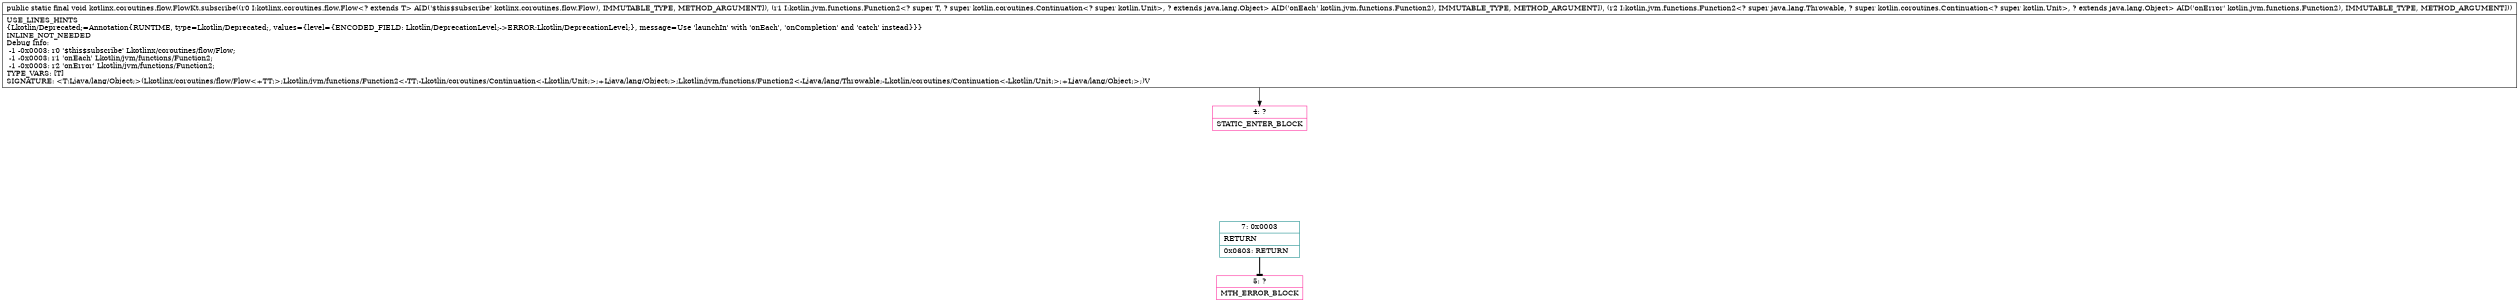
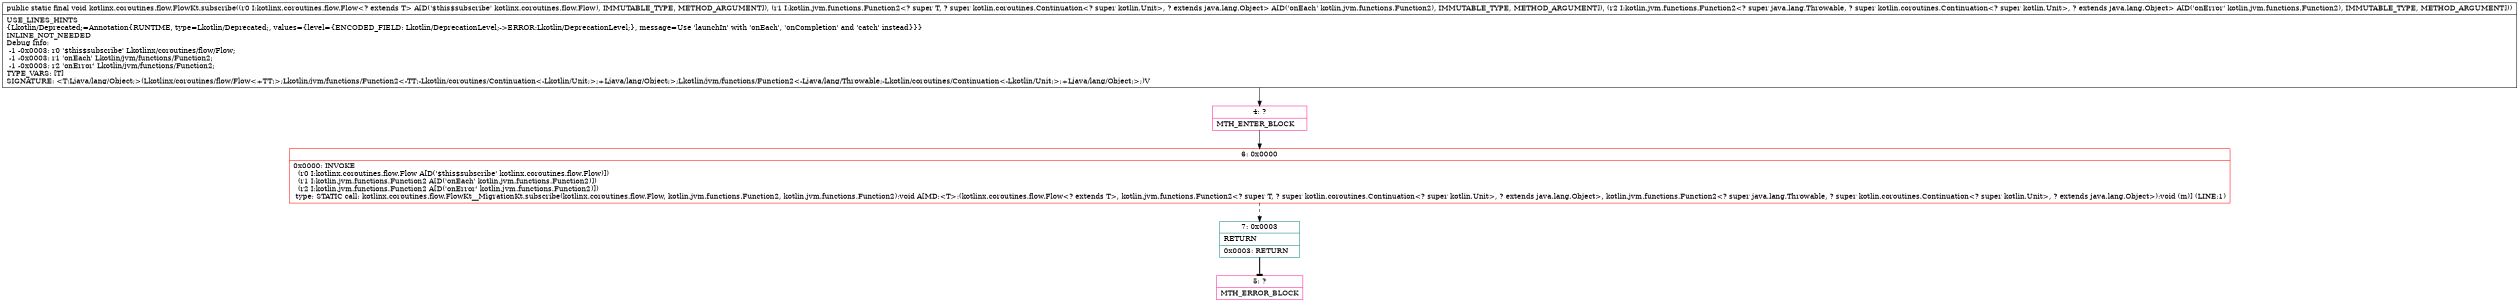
  digraph {
    node [color=deeppink shape=record]
    edge [arrowhead=normal style=solid]
-   n1 [label="{4\:\ ?|STATIC_ENTER_BLOCK\l}"]
-   n3 [color=teal label="{7\:\ 0x0003|RETURN\l|0x0603: RETURN   \l}"]
+   n1 [label="{4\:\ ?|MTH_ENTER_BLOCK\l}"]
+   n2 [color=red label="{6\:\ 0x0000|0x0000: INVOKE  \l  (r0 I:kotlinx.coroutines.flow.Flow A[D('$this$subscribe' kotlinx.coroutines.flow.Flow)])\l  (r1 I:kotlin.jvm.functions.Function2 A[D('onEach' kotlin.jvm.functions.Function2)])\l  (r2 I:kotlin.jvm.functions.Function2 A[D('onError' kotlin.jvm.functions.Function2)])\l type: STATIC call: kotlinx.coroutines.flow.FlowKt__MigrationKt.subscribe(kotlinx.coroutines.flow.Flow, kotlin.jvm.functions.Function2, kotlin.jvm.functions.Function2):void A[MD:\<T\>:(kotlinx.coroutines.flow.Flow\<? extends T\>, kotlin.jvm.functions.Function2\<? super T, ? super kotlin.coroutines.Continuation\<? super kotlin.Unit\>, ? extends java.lang.Object\>, kotlin.jvm.functions.Function2\<? super java.lang.Throwable, ? super kotlin.coroutines.Continuation\<? super kotlin.Unit\>, ? extends java.lang.Object\>):void (m)] (LINE:1)\l}"]
+   n3 [color=teal label="{7\:\ 0x0003|RETURN\l|0x0003: RETURN   \l}"]
    n4 [label="{5\:\ ?|MTH_ERROR_BLOCK\l}"]
    n5 [color=black label="{public static final void kotlinx.coroutines.flow.FlowKt.subscribe((r0 I:kotlinx.coroutines.flow.Flow\<? extends T\> A[D('$this$subscribe' kotlinx.coroutines.flow.Flow), IMMUTABLE_TYPE, METHOD_ARGUMENT]), (r1 I:kotlin.jvm.functions.Function2\<? super T, ? super kotlin.coroutines.Continuation\<? super kotlin.Unit\>, ? extends java.lang.Object\> A[D('onEach' kotlin.jvm.functions.Function2), IMMUTABLE_TYPE, METHOD_ARGUMENT]), (r2 I:kotlin.jvm.functions.Function2\<? super java.lang.Throwable, ? super kotlin.coroutines.Continuation\<? super kotlin.Unit\>, ? extends java.lang.Object\> A[D('onError' kotlin.jvm.functions.Function2), IMMUTABLE_TYPE, METHOD_ARGUMENT]))  | USE_LINES_HINTS\l\{Lkotlin\/Deprecated;=Annotation\{RUNTIME, type=Lkotlin\/Deprecated;, values=\{level=\{ENCODED_FIELD: Lkotlin\/DeprecationLevel;\-\>ERROR:Lkotlin\/DeprecationLevel;\}, message=Use 'launchIn' with 'onEach', 'onCompletion' and 'catch' instead\}\}\}\lINLINE_NOT_NEEDED\lDebug Info:\l  \-1 \-0x0003: r0 '$this$subscribe' Lkotlinx\/coroutines\/flow\/Flow;\l  \-1 \-0x0003: r1 'onEach' Lkotlin\/jvm\/functions\/Function2;\l  \-1 \-0x0003: r2 'onError' Lkotlin\/jvm\/functions\/Function2;\lTYPE_VARS: [T]\lSIGNATURE: \<T:Ljava\/lang\/Object;\>(Lkotlinx\/coroutines\/flow\/Flow\<+TT;\>;Lkotlin\/jvm\/functions\/Function2\<\-TT;\-Lkotlin\/coroutines\/Continuation\<\-Lkotlin\/Unit;\>;+Ljava\/lang\/Object;\>;Lkotlin\/jvm\/functions\/Function2\<\-Ljava\/lang\/Throwable;\-Lkotlin\/coroutines\/Continuation\<\-Lkotlin\/Unit;\>;+Ljava\/lang\/Object;\>;)V\l}"]
+   n1 -> n2
+   n2 -> n3 [style=dashed]
    n3 -> n4 [arrowhead=tee style=bold]
    n5 -> n1
  }
